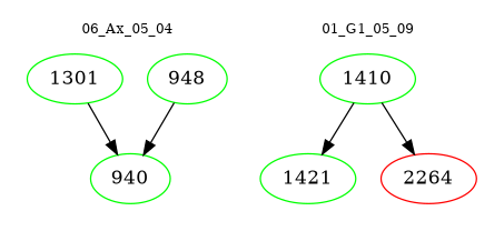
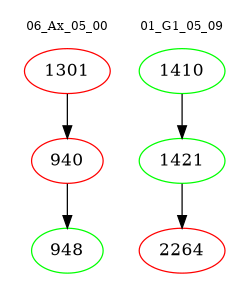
  digraph {
    node [color=green]
    edge [color=black]
-   n1 [label=940]
+   n1 [color=red label=940]
    n2 [label=948]
-   n3 [label=1301]
+   n3 [color=red label=1301]
    n4 [label=1410]
    n5 [label=1421]
    n6 [color=red label=2264]
    subgraph cluster_1 {
      color=white
      fontsize=10
-     label="06_Ax_05_04"
+     label="06_Ax_05_00"
      n1
      n2
      n3
    }
    subgraph cluster_2 {
      color=white
      fontsize=10
      label="01_G1_05_09"
      n4
      n5
      n6
    }
-   n2 -> n1
+   n1 -> n2
    n3 -> n1
    n4 -> n5
-   n4 -> n6
+   n5 -> n6
  }
